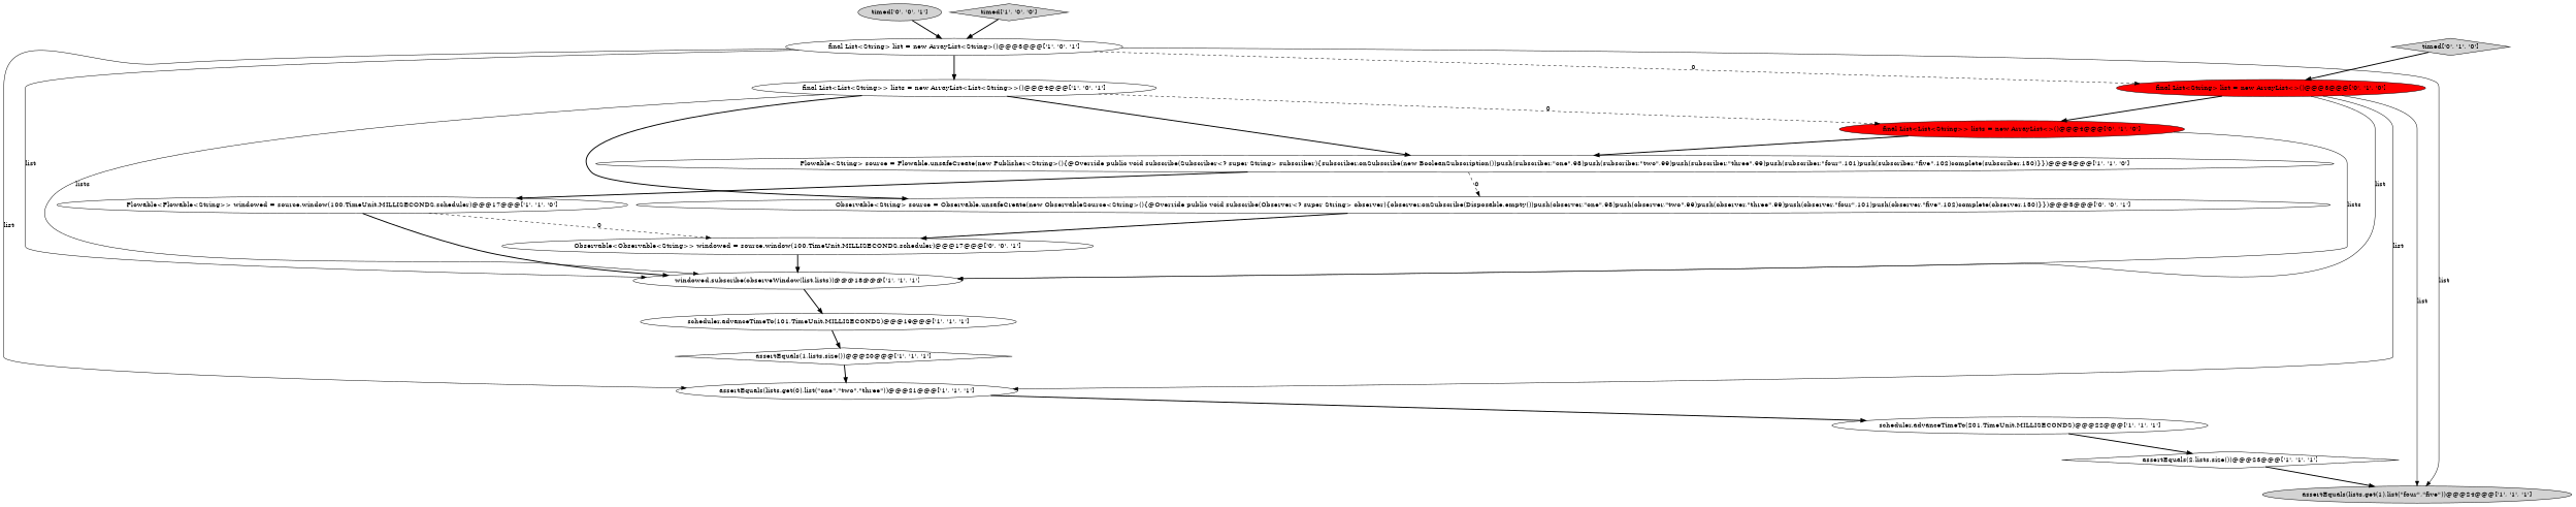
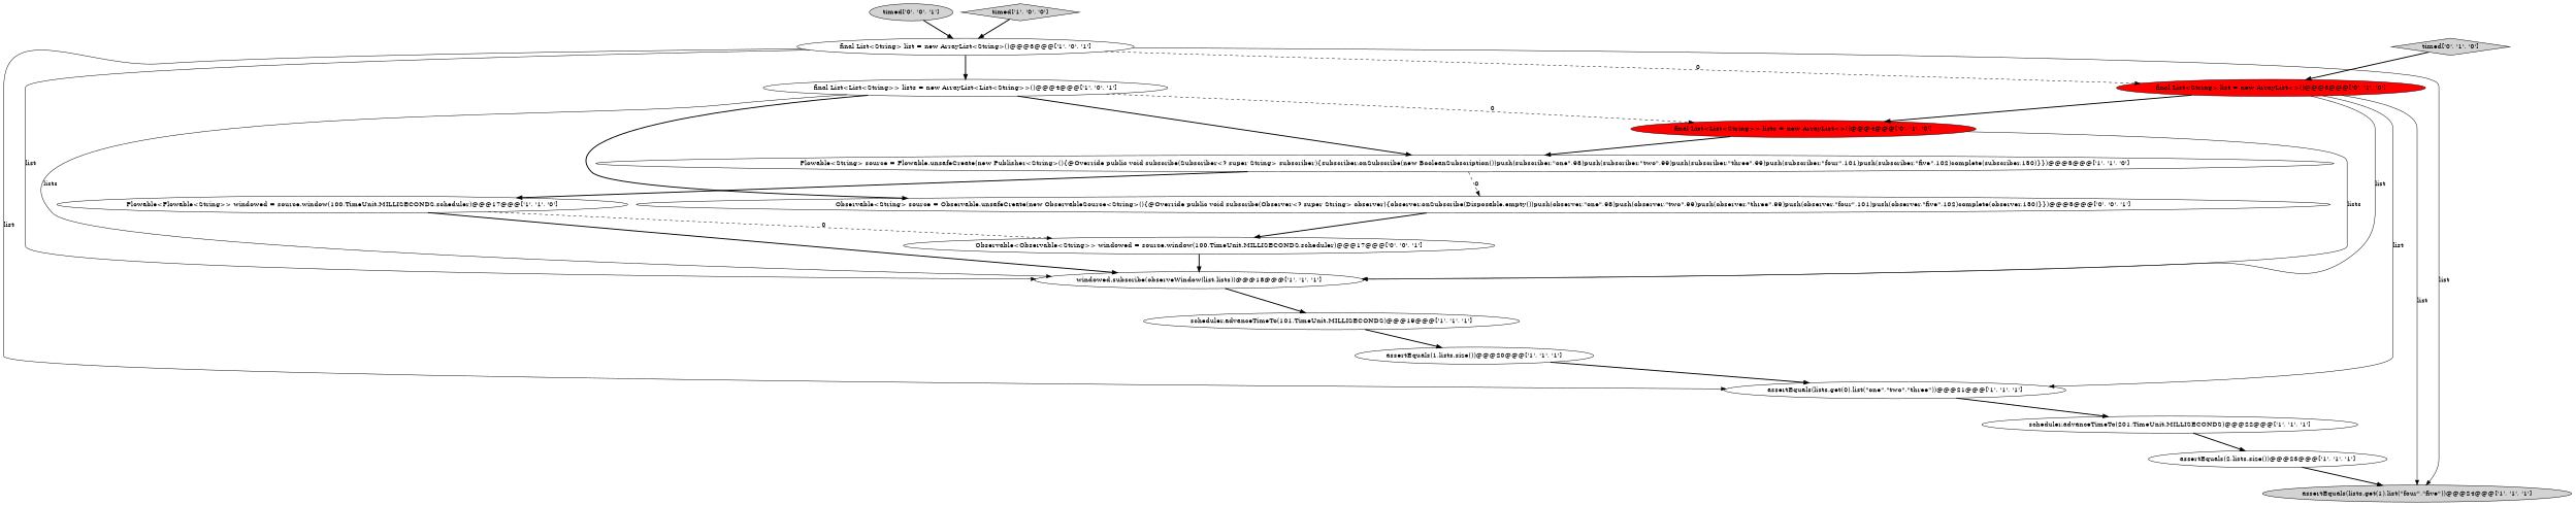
  digraph {
    node [fillcolor=white shape=ellipse style=filled]
    edge [style=bold]
    n1 [label="Flowable<Flowable<String>> windowed = source.window(100,TimeUnit.MILLISECONDS,scheduler)@@@17@@@['1', '1', '0']"]
    n2 [label="Observable<Observable<String>> windowed = source.window(100,TimeUnit.MILLISECONDS,scheduler)@@@17@@@['0', '0', '1']"]
    n3 [label="windowed.subscribe(observeWindow(list,lists))@@@18@@@['1', '1', '1']"]
    n4 [label="scheduler.advanceTimeTo(101,TimeUnit.MILLISECONDS)@@@19@@@['1', '1', '1']"]
    n5 [label="Observable<String> source = Observable.unsafeCreate(new ObservableSource<String>(){@Override public void subscribe(Observer<? super String> observer){observer.onSubscribe(Disposable.empty())push(observer,\"one\",98)push(observer,\"two\",99)push(observer,\"three\",99)push(observer,\"four\",101)push(observer,\"five\",102)complete(observer,150)}})@@@5@@@['0', '0', '1']"]
-   n6 [label="assertEquals(2,lists.size())@@@23@@@['1', '1', '1']" shape=diamond]
+   n6 [label="assertEquals(2,lists.size())@@@23@@@['1', '1', '1']"]
    n7 [fillcolor=lightgray label="assertEquals(lists.get(1),list(\"four\",\"five\"))@@@24@@@['1', '1', '1']"]
    n8 [fillcolor=lightgray label="timed['0', '1', '0']" shape=diamond]
    n9 [fillcolor=red label="final List<String> list = new ArrayList<>()@@@3@@@['0', '1', '0']"]
    n10 [fillcolor=red label="final List<List<String>> lists = new ArrayList<>()@@@4@@@['0', '1', '0']"]
    n11 [label="assertEquals(lists.get(0),list(\"one\",\"two\",\"three\"))@@@21@@@['1', '1', '1']"]
    n12 [label="Flowable<String> source = Flowable.unsafeCreate(new Publisher<String>(){@Override public void subscribe(Subscriber<? super String> subscriber){subscriber.onSubscribe(new BooleanSubscription())push(subscriber,\"one\",98)push(subscriber,\"two\",99)push(subscriber,\"three\",99)push(subscriber,\"four\",101)push(subscriber,\"five\",102)complete(subscriber,150)}})@@@5@@@['1', '1', '0']"]
-   n13 [label="assertEquals(1,lists.size())@@@20@@@['1', '1', '1']" shape=diamond]
+   n13 [label="assertEquals(1,lists.size())@@@20@@@['1', '1', '1']"]
    n14 [label="scheduler.advanceTimeTo(201,TimeUnit.MILLISECONDS)@@@22@@@['1', '1', '1']"]
    n15 [label="final List<String> list = new ArrayList<String>()@@@3@@@['1', '0', '1']"]
    n16 [label="final List<List<String>> lists = new ArrayList<List<String>>()@@@4@@@['1', '0', '1']"]
    n17 [fillcolor=lightgray label="timed['0', '0', '1']"]
    n18 [fillcolor=lightgray label="timed['1', '0', '0']" shape=diamond]
    n1 -> n2 [label=0 style=dashed]
    n1 -> n3
    n2 -> n3
    n3 -> n4
    n4 -> n13
    n5 -> n2
    n6 -> n7
    n8 -> n9
    n9 -> n3 [label=list style=solid]
    n9 -> n7 [label=list style=solid]
    n9 -> n10
    n9 -> n11 [label=list style=solid]
    n10 -> n3 [label=lists style=solid]
    n10 -> n12
    n11 -> n14
    n12 -> n1
    n12 -> n5 [label=0 style=dashed]
    n13 -> n11
    n14 -> n6
    n15 -> n3 [label=list style=solid]
    n15 -> n7 [label=list style=solid]
    n15 -> n9 [label=0 style=dashed]
    n15 -> n11 [label=list style=solid]
    n15 -> n16
    n16 -> n3 [label=lists style=solid]
    n16 -> n5
    n16 -> n10 [label=0 style=dashed]
    n16 -> n12
    n17 -> n15
    n18 -> n15
  }
